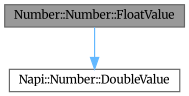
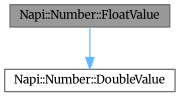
  digraph {
    rankdir=TB
    fontname=Merriweather
    node [fontname=Merriweather fontsize=10 shape=box style=filled]
-   n1 [color=gray40 fillcolor=grey60 fontcolor=black height=0.2 label="Number::Number::FloatValue" width=0.4]
+   n1 [color=gray40 fillcolor=grey60 fontcolor=black height=0.2 label="Napi::Number::FloatValue" width=0.4]
    n2 [color=grey40 fillcolor=white height=0.2 label="Napi::Number::DoubleValue" width=0.4]
    n1 -> n2 [color=steelblue1 fontname=Merriweather fontsize=10 labelfontname=Helvetica labelfontsize=10 style=solid]
  }
